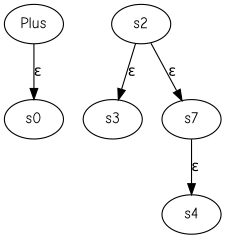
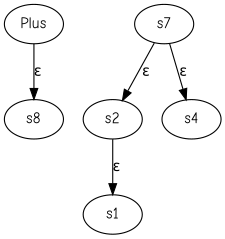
  digraph {
    fontname="Comic Neue"
    rankdir=TB
    node [fontname="Comic Neue"]
    edge [fontname="Comic Neue"]
    Plus
-   s0
+   s0 [label=s8]
    s2
-   s1 [label=s3]
+   s1
    n5 [label=s7]
    s4
    Plus -> s0 [label="ε"]
    s2 -> s1 [label="ε"]
-   s2 -> n5 [label="ε"]
+   n5 -> s2 [label="ε"]
    n5 -> s4 [label="ε"]
  }
